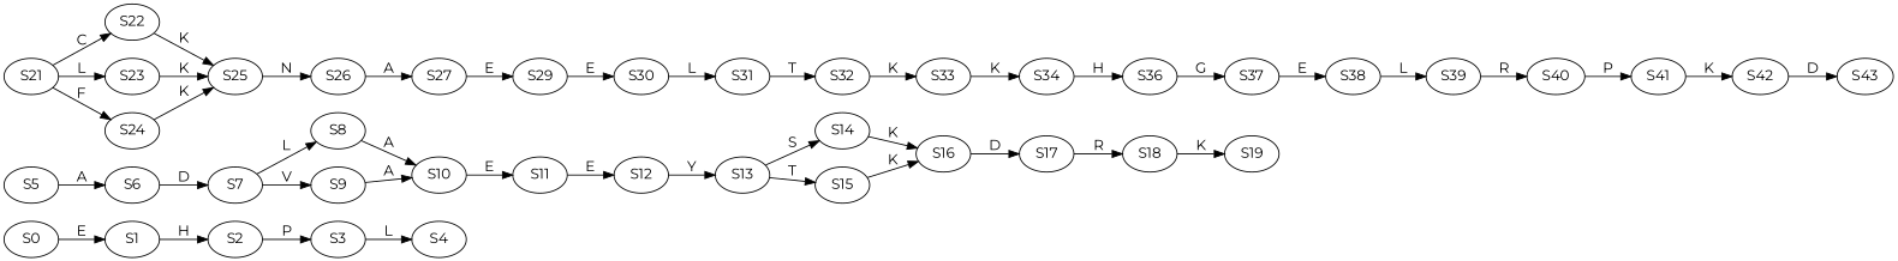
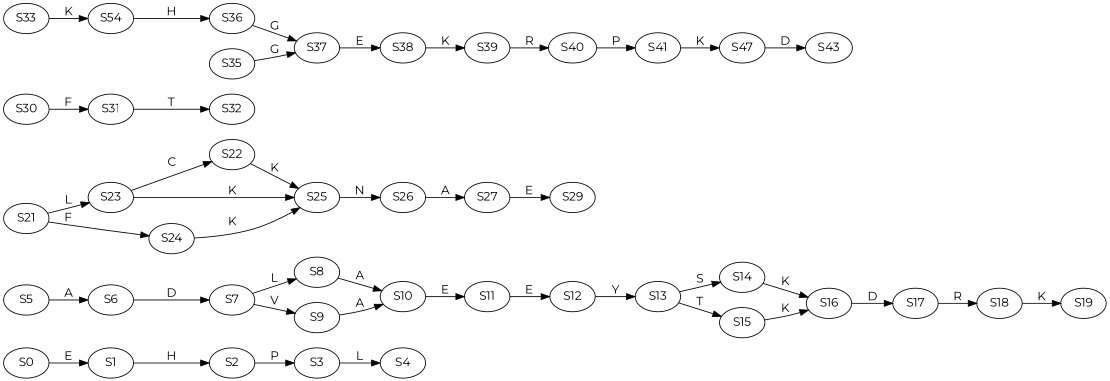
  strict digraph {
    fontname=Montserrat
    rankdir=LR
    node [fontname=Montserrat]
    edge [fontname=Montserrat]
    S0
    S1
    S2
    S3
    S4
    S5
    S6
    S7
    S8
    S9
    S10
    S11
    S12
    S13
    S14
    S15
    S16
    S17
    S18
    S19
    S21
    S22
    S23
    S24
    S25
    S26
    S27
    S29
    S30
    S31
    S32
    S33
-   S34
+   S34 [label=S54]
    S36
+   S35
    S37
    S38
    S39
    S40
    S41
-   S42
+   S42 [label=S47]
    S43
    S0 -> S1 [label=E]
    S1 -> S2 [label=H]
    S2 -> S3 [label=P]
    S3 -> S4 [label=L]
    S5 -> S6 [label=A]
    S6 -> S7 [label=D]
    S7 -> S8 [label=L]
    S7 -> S9 [label=V]
    S8 -> S10 [label=A]
    S9 -> S10 [label=A]
    S10 -> S11 [label=E]
    S11 -> S12 [label=E]
    S12 -> S13 [label=Y]
    S13 -> S14 [label=S]
    S13 -> S15 [label=T]
    S14 -> S16 [label=K]
    S15 -> S16 [label=K]
    S16 -> S17 [label=D]
    S17 -> S18 [label=R]
    S18 -> S19 [label=K]
-   S21 -> S22 [label=C]
+   S23 -> S22 [label=C]
    S21 -> S23 [label=L]
    S21 -> S24 [label=F]
    S22 -> S25 [label=K]
    S23 -> S25 [label=K]
    S24 -> S25 [label=K]
    S25 -> S26 [label=N]
    S26 -> S27 [label=A]
    S27 -> S29 [label=E]
-   S29 -> S30 [label=E]
-   S30 -> S31 [label=L]
+   S30 -> S31 [label=F]
    S31 -> S32 [label=T]
-   S32 -> S33 [label=K]
    S33 -> S34 [label=K]
    S34 -> S36 [label=H]
    S36 -> S37 [label=G]
+   S35 -> S37 [label=G]
    S37 -> S38 [label=E]
-   S38 -> S39 [label=L]
+   S38 -> S39 [label=K]
    S39 -> S40 [label=R]
    S40 -> S41 [label=P]
    S41 -> S42 [label=K]
    S42 -> S43 [label=D]
  }
